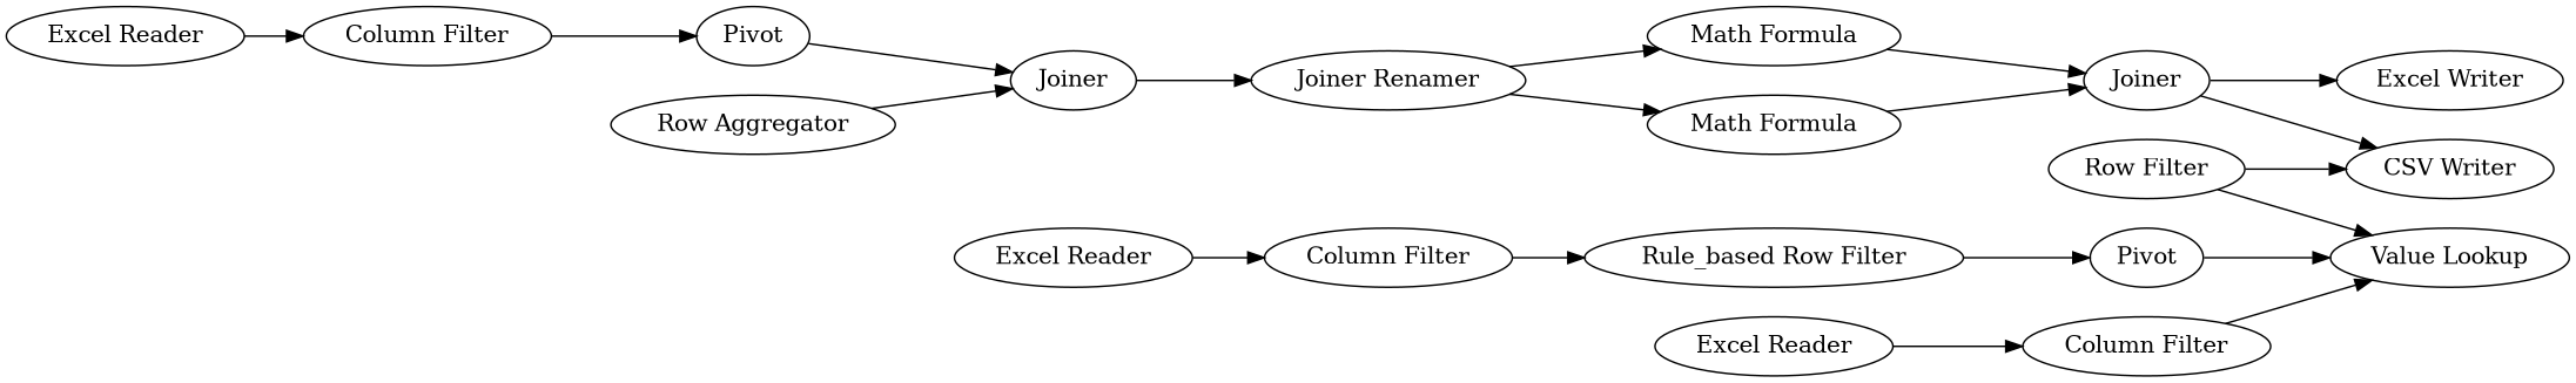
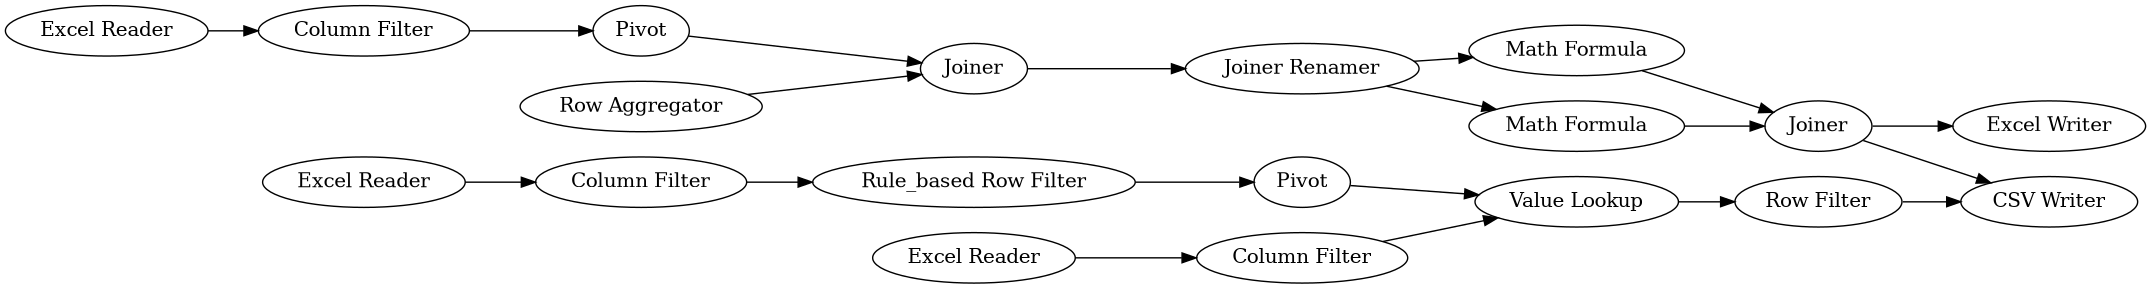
  digraph {
    rankdir=LR
    n1 [label="Excel Reader"]
    n2 [label="Column Filter"]
    n3 [label=Pivot]
    n4 [label="Excel Reader"]
    n5 [label="Column Filter"]
    n6 [label="Rule_based Row Filter"]
    n7 [label=Joiner]
    n8 [label="Joiner Renamer"]
    n9 [label=Pivot]
    n10 [label="Value Lookup"]
    n11 [label="Row Filter"]
    n12 [label="Math Formula"]
    n13 [label="Math Formula"]
    n14 [label="Excel Reader"]
    n15 [label="Column Filter"]
    n16 [label="CSV Writer"]
    n17 [label="Row Aggregator"]
    n18 [label=Joiner]
    n19 [label="Excel Writer"]
    n1 -> n2
    n2 -> n3
    n3 -> n7
    n4 -> n5
    n5 -> n6
    n6 -> n9
    n7 -> n8
    n8 -> n12
    n8 -> n13
    n9 -> n10
-   n11 -> n10
+   n10 -> n11
    n11 -> n16
    n12 -> n18
    n13 -> n18
    n14 -> n15
    n15 -> n10
    n17 -> n7
    n18 -> n16
    n18 -> n19
  }
